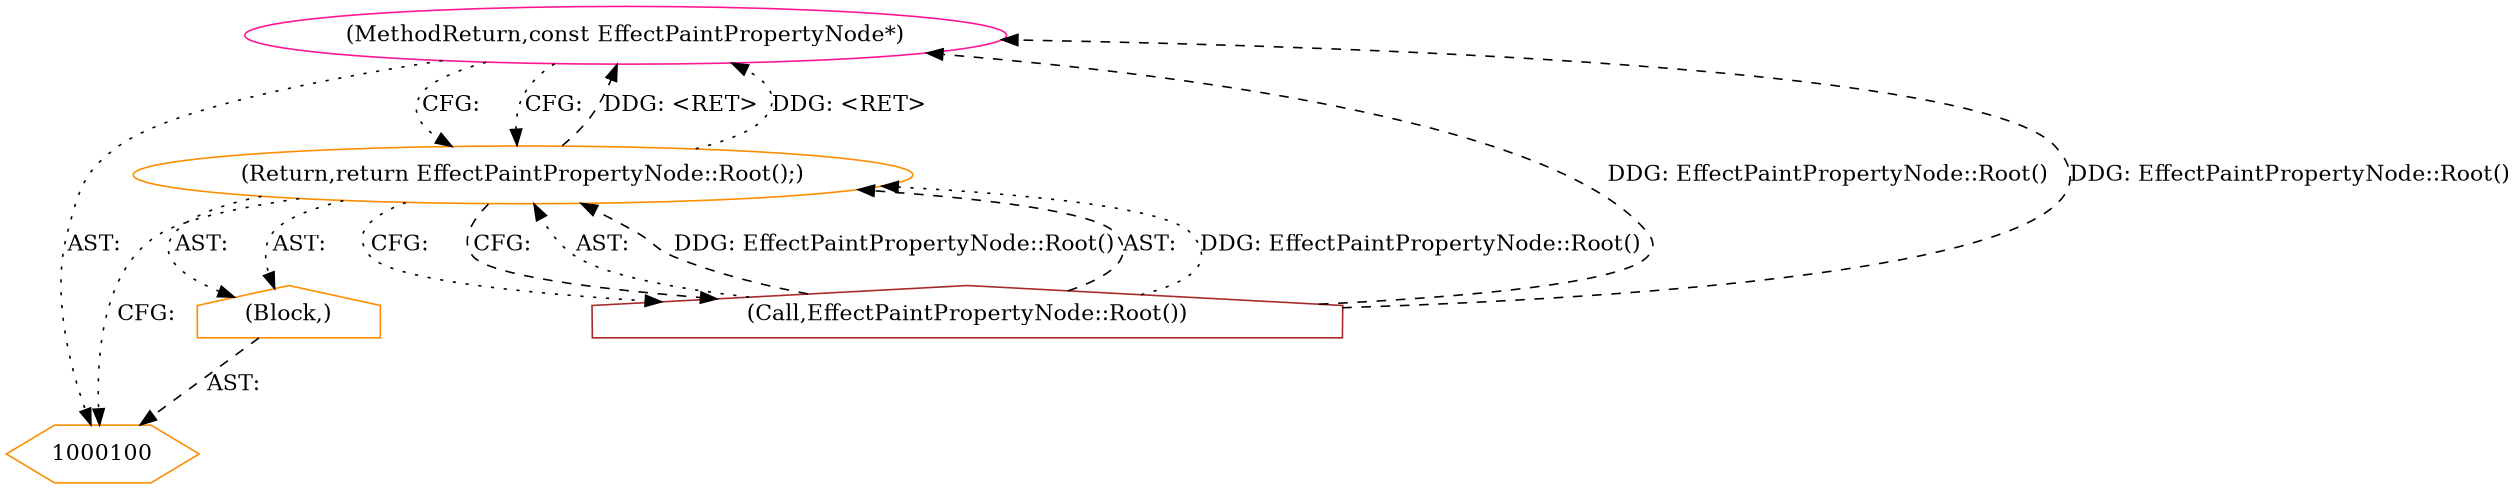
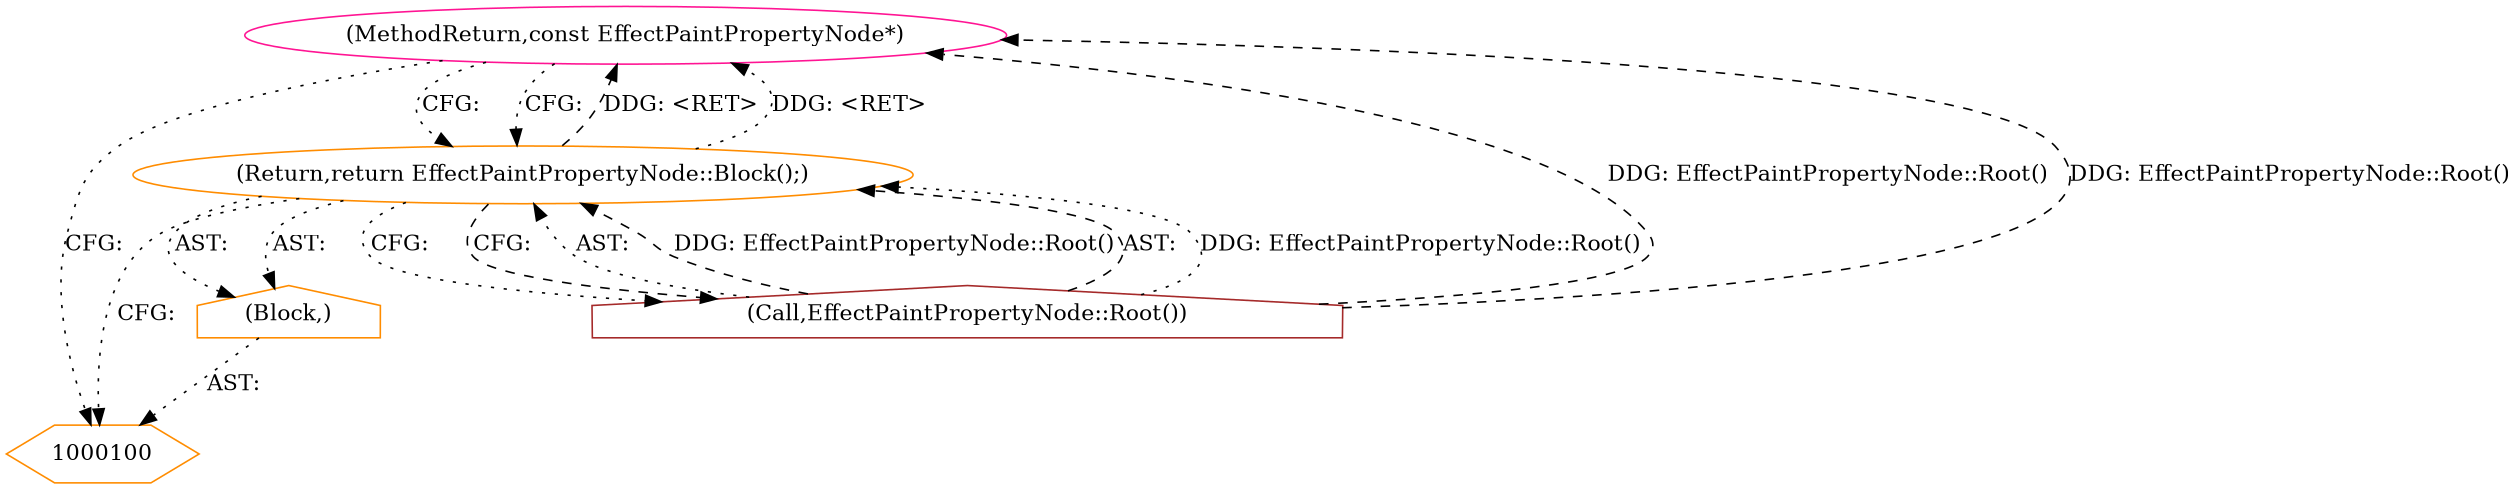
  digraph {
    node [color=darkorange shape=ellipse]
    edge [style=dotted]
    n1 [color=deeppink label="(MethodReturn,const EffectPaintPropertyNode*)"]
-   n2 [label="(Return,return EffectPaintPropertyNode::Root();)"]
+   n2 [label="(Return,return EffectPaintPropertyNode::Block();)"]
    1000100 [shape=hexagon]
    n4 [label="(Block,)" shape=house]
    n5 [color=brown label="(Call,EffectPaintPropertyNode::Root())" shape=house]
    n1 -> n2 [label="CFG: "]
    n1 -> n2 [label="CFG: "]
-   n1 -> 1000100 [label="AST: "]
+   n1 -> 1000100 [label="CFG: "]
    n2 -> n1 [label="DDG: <RET>" style=dashed]
    n2 -> n1 [label="DDG: <RET>"]
    n2 -> 1000100 [label="CFG: "]
    n2 -> n4 [label="AST: "]
    n2 -> n4 [label="AST: "]
    n2 -> n5 [label="CFG: "]
    n2 -> n5 [label="CFG: " style=dashed]
-   n4 -> 1000100 [label="AST: " style=dashed]
+   n4 -> 1000100 [label="AST: "]
    n5 -> n1 [label="DDG: EffectPaintPropertyNode::Root()" style=dashed]
    n5 -> n1 [label="DDG: EffectPaintPropertyNode::Root()" style=dashed]
    n5 -> n2 [label="AST: "]
    n5 -> n2 [label="DDG: EffectPaintPropertyNode::Root()" style=dashed]
    n5 -> n2 [label="AST: " style=dashed]
    n5 -> n2 [label="DDG: EffectPaintPropertyNode::Root()"]
  }
